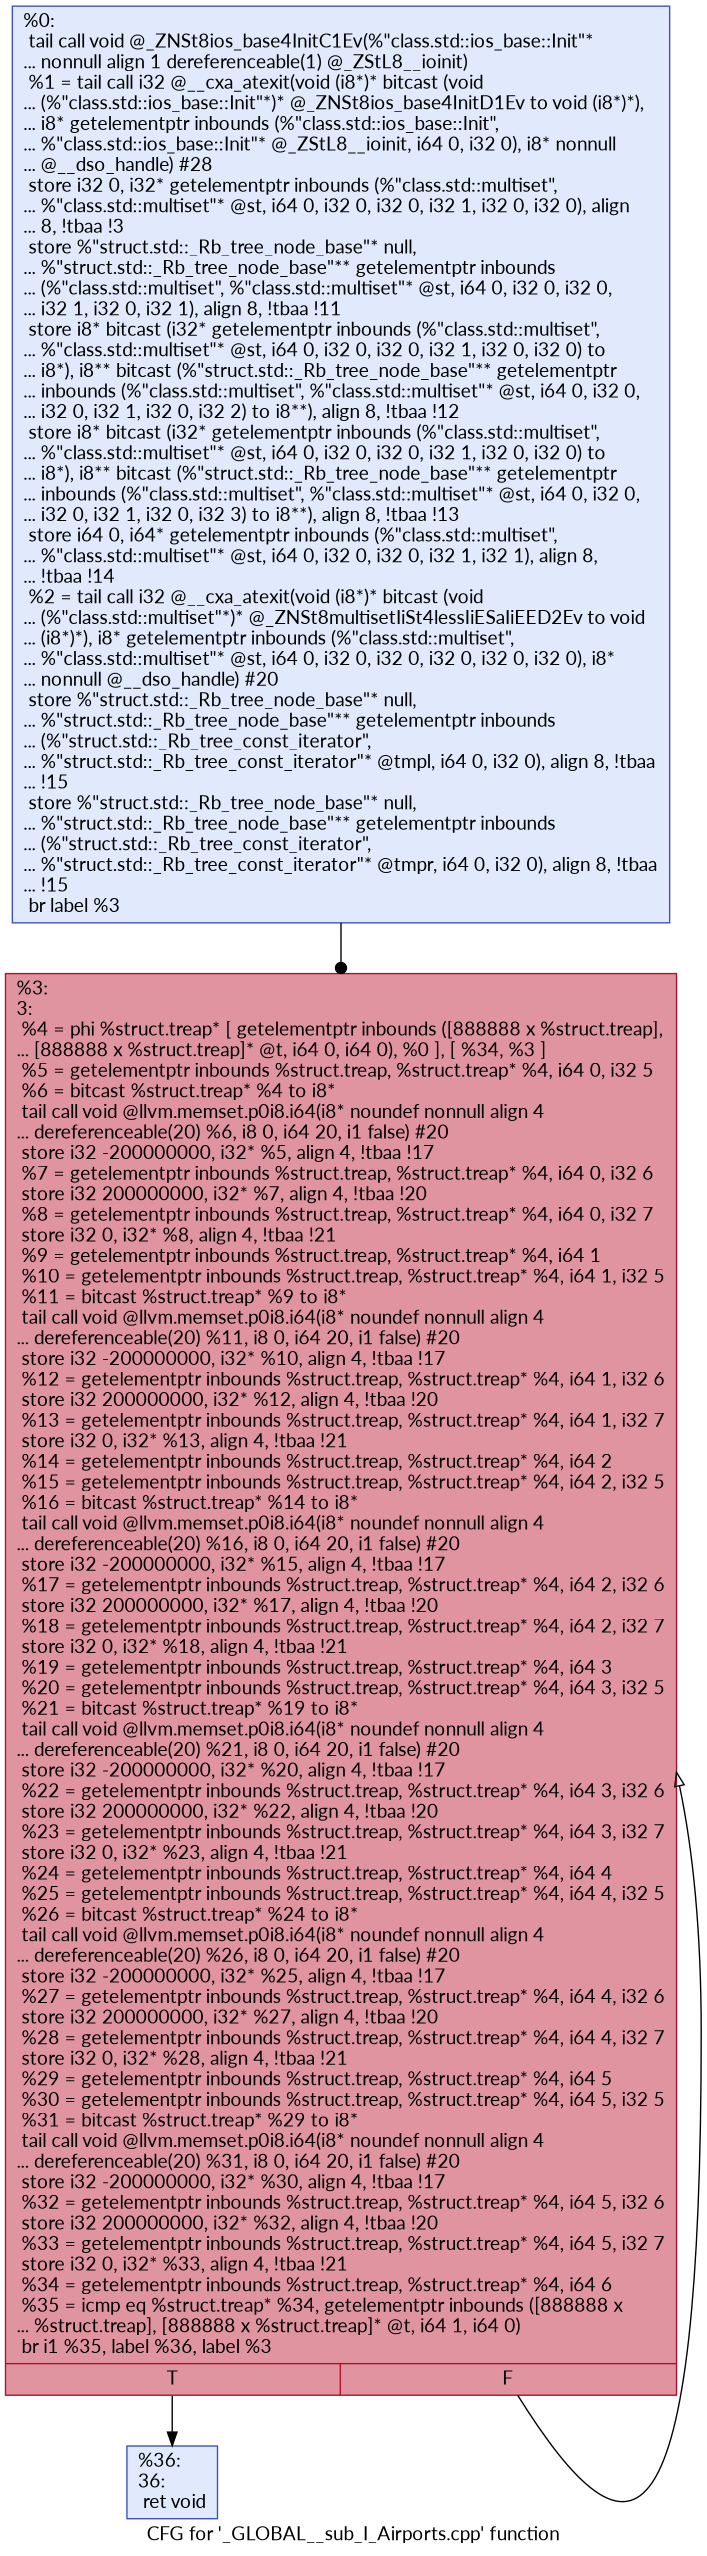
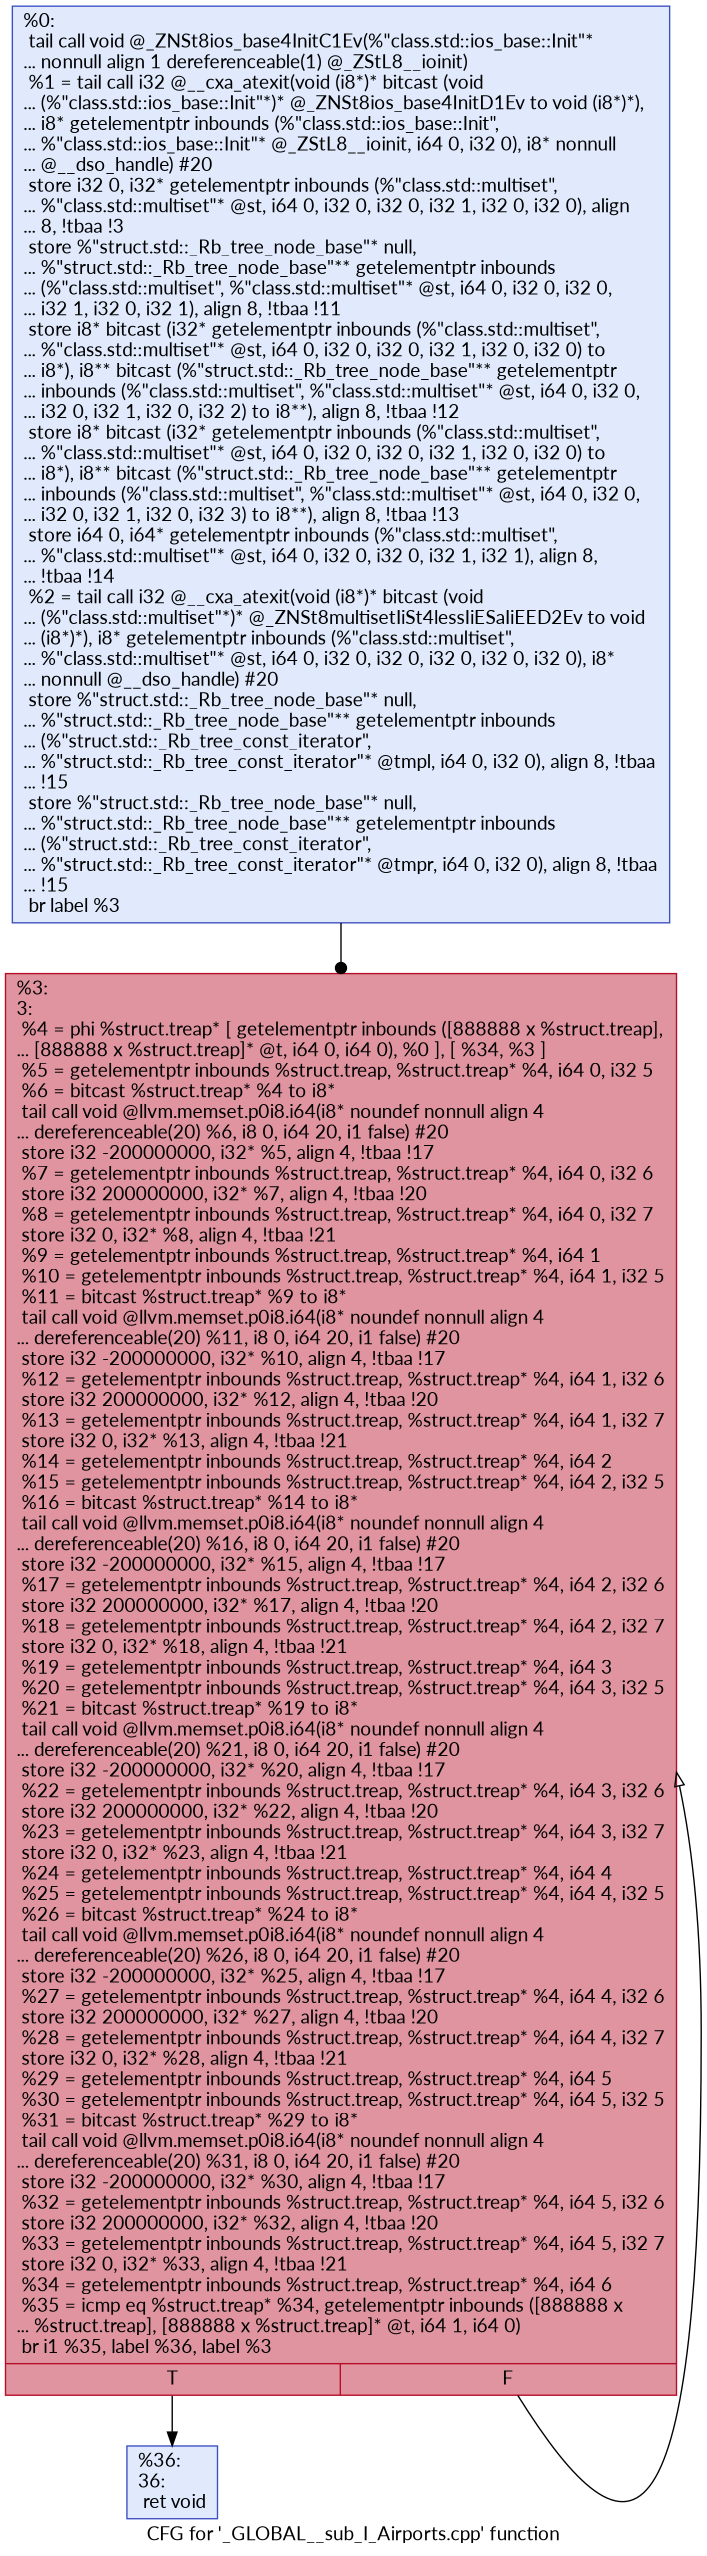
  digraph {
    label="CFG for '_GLOBAL__sub_I_Airports.cpp' function"
    fontname=Lato
    node [color="#3d50c3ff" fillcolor="#b9d0f970" shape=record style=filled fontname=Lato]
    edge [fontname=Lato]
-   n1 [label="{%0:\l  tail call void @_ZNSt8ios_base4InitC1Ev(%\"class.std::ios_base::Init\"*\l... nonnull align 1 dereferenceable(1) @_ZStL8__ioinit)\l  %1 = tail call i32 @__cxa_atexit(void (i8*)* bitcast (void\l... (%\"class.std::ios_base::Init\"*)* @_ZNSt8ios_base4InitD1Ev to void (i8*)*),\l... i8* getelementptr inbounds (%\"class.std::ios_base::Init\",\l... %\"class.std::ios_base::Init\"* @_ZStL8__ioinit, i64 0, i32 0), i8* nonnull\l... @__dso_handle) #28\l  store i32 0, i32* getelementptr inbounds (%\"class.std::multiset\",\l... %\"class.std::multiset\"* @st, i64 0, i32 0, i32 0, i32 1, i32 0, i32 0), align\l... 8, !tbaa !3\l  store %\"struct.std::_Rb_tree_node_base\"* null,\l... %\"struct.std::_Rb_tree_node_base\"** getelementptr inbounds\l... (%\"class.std::multiset\", %\"class.std::multiset\"* @st, i64 0, i32 0, i32 0,\l... i32 1, i32 0, i32 1), align 8, !tbaa !11\l  store i8* bitcast (i32* getelementptr inbounds (%\"class.std::multiset\",\l... %\"class.std::multiset\"* @st, i64 0, i32 0, i32 0, i32 1, i32 0, i32 0) to\l... i8*), i8** bitcast (%\"struct.std::_Rb_tree_node_base\"** getelementptr\l... inbounds (%\"class.std::multiset\", %\"class.std::multiset\"* @st, i64 0, i32 0,\l... i32 0, i32 1, i32 0, i32 2) to i8**), align 8, !tbaa !12\l  store i8* bitcast (i32* getelementptr inbounds (%\"class.std::multiset\",\l... %\"class.std::multiset\"* @st, i64 0, i32 0, i32 0, i32 1, i32 0, i32 0) to\l... i8*), i8** bitcast (%\"struct.std::_Rb_tree_node_base\"** getelementptr\l... inbounds (%\"class.std::multiset\", %\"class.std::multiset\"* @st, i64 0, i32 0,\l... i32 0, i32 1, i32 0, i32 3) to i8**), align 8, !tbaa !13\l  store i64 0, i64* getelementptr inbounds (%\"class.std::multiset\",\l... %\"class.std::multiset\"* @st, i64 0, i32 0, i32 0, i32 1, i32 1), align 8,\l... !tbaa !14\l  %2 = tail call i32 @__cxa_atexit(void (i8*)* bitcast (void\l... (%\"class.std::multiset\"*)* @_ZNSt8multisetIiSt4lessIiESaIiEED2Ev to void\l... (i8*)*), i8* getelementptr inbounds (%\"class.std::multiset\",\l... %\"class.std::multiset\"* @st, i64 0, i32 0, i32 0, i32 0, i32 0, i32 0), i8*\l... nonnull @__dso_handle) #20\l  store %\"struct.std::_Rb_tree_node_base\"* null,\l... %\"struct.std::_Rb_tree_node_base\"** getelementptr inbounds\l... (%\"struct.std::_Rb_tree_const_iterator\",\l... %\"struct.std::_Rb_tree_const_iterator\"* @tmpl, i64 0, i32 0), align 8, !tbaa\l... !15\l  store %\"struct.std::_Rb_tree_node_base\"* null,\l... %\"struct.std::_Rb_tree_node_base\"** getelementptr inbounds\l... (%\"struct.std::_Rb_tree_const_iterator\",\l... %\"struct.std::_Rb_tree_const_iterator\"* @tmpr, i64 0, i32 0), align 8, !tbaa\l... !15\l  br label %3\l}"]
+   n1 [label="{%0:\l  tail call void @_ZNSt8ios_base4InitC1Ev(%\"class.std::ios_base::Init\"*\l... nonnull align 1 dereferenceable(1) @_ZStL8__ioinit)\l  %1 = tail call i32 @__cxa_atexit(void (i8*)* bitcast (void\l... (%\"class.std::ios_base::Init\"*)* @_ZNSt8ios_base4InitD1Ev to void (i8*)*),\l... i8* getelementptr inbounds (%\"class.std::ios_base::Init\",\l... %\"class.std::ios_base::Init\"* @_ZStL8__ioinit, i64 0, i32 0), i8* nonnull\l... @__dso_handle) #20\l  store i32 0, i32* getelementptr inbounds (%\"class.std::multiset\",\l... %\"class.std::multiset\"* @st, i64 0, i32 0, i32 0, i32 1, i32 0, i32 0), align\l... 8, !tbaa !3\l  store %\"struct.std::_Rb_tree_node_base\"* null,\l... %\"struct.std::_Rb_tree_node_base\"** getelementptr inbounds\l... (%\"class.std::multiset\", %\"class.std::multiset\"* @st, i64 0, i32 0, i32 0,\l... i32 1, i32 0, i32 1), align 8, !tbaa !11\l  store i8* bitcast (i32* getelementptr inbounds (%\"class.std::multiset\",\l... %\"class.std::multiset\"* @st, i64 0, i32 0, i32 0, i32 1, i32 0, i32 0) to\l... i8*), i8** bitcast (%\"struct.std::_Rb_tree_node_base\"** getelementptr\l... inbounds (%\"class.std::multiset\", %\"class.std::multiset\"* @st, i64 0, i32 0,\l... i32 0, i32 1, i32 0, i32 2) to i8**), align 8, !tbaa !12\l  store i8* bitcast (i32* getelementptr inbounds (%\"class.std::multiset\",\l... %\"class.std::multiset\"* @st, i64 0, i32 0, i32 0, i32 1, i32 0, i32 0) to\l... i8*), i8** bitcast (%\"struct.std::_Rb_tree_node_base\"** getelementptr\l... inbounds (%\"class.std::multiset\", %\"class.std::multiset\"* @st, i64 0, i32 0,\l... i32 0, i32 1, i32 0, i32 3) to i8**), align 8, !tbaa !13\l  store i64 0, i64* getelementptr inbounds (%\"class.std::multiset\",\l... %\"class.std::multiset\"* @st, i64 0, i32 0, i32 0, i32 1, i32 1), align 8,\l... !tbaa !14\l  %2 = tail call i32 @__cxa_atexit(void (i8*)* bitcast (void\l... (%\"class.std::multiset\"*)* @_ZNSt8multisetIiSt4lessIiESaIiEED2Ev to void\l... (i8*)*), i8* getelementptr inbounds (%\"class.std::multiset\",\l... %\"class.std::multiset\"* @st, i64 0, i32 0, i32 0, i32 0, i32 0, i32 0), i8*\l... nonnull @__dso_handle) #20\l  store %\"struct.std::_Rb_tree_node_base\"* null,\l... %\"struct.std::_Rb_tree_node_base\"** getelementptr inbounds\l... (%\"struct.std::_Rb_tree_const_iterator\",\l... %\"struct.std::_Rb_tree_const_iterator\"* @tmpl, i64 0, i32 0), align 8, !tbaa\l... !15\l  store %\"struct.std::_Rb_tree_node_base\"* null,\l... %\"struct.std::_Rb_tree_node_base\"** getelementptr inbounds\l... (%\"struct.std::_Rb_tree_const_iterator\",\l... %\"struct.std::_Rb_tree_const_iterator\"* @tmpr, i64 0, i32 0), align 8, !tbaa\l... !15\l  br label %3\l}"]
    n2 [color="#b70d28ff" fillcolor="#b70d2870" label="{%3:\l3:                                                \l  %4 = phi %struct.treap* [ getelementptr inbounds ([888888 x %struct.treap],\l... [888888 x %struct.treap]* @t, i64 0, i64 0), %0 ], [ %34, %3 ]\l  %5 = getelementptr inbounds %struct.treap, %struct.treap* %4, i64 0, i32 5\l  %6 = bitcast %struct.treap* %4 to i8*\l  tail call void @llvm.memset.p0i8.i64(i8* noundef nonnull align 4\l... dereferenceable(20) %6, i8 0, i64 20, i1 false) #20\l  store i32 -200000000, i32* %5, align 4, !tbaa !17\l  %7 = getelementptr inbounds %struct.treap, %struct.treap* %4, i64 0, i32 6\l  store i32 200000000, i32* %7, align 4, !tbaa !20\l  %8 = getelementptr inbounds %struct.treap, %struct.treap* %4, i64 0, i32 7\l  store i32 0, i32* %8, align 4, !tbaa !21\l  %9 = getelementptr inbounds %struct.treap, %struct.treap* %4, i64 1\l  %10 = getelementptr inbounds %struct.treap, %struct.treap* %4, i64 1, i32 5\l  %11 = bitcast %struct.treap* %9 to i8*\l  tail call void @llvm.memset.p0i8.i64(i8* noundef nonnull align 4\l... dereferenceable(20) %11, i8 0, i64 20, i1 false) #20\l  store i32 -200000000, i32* %10, align 4, !tbaa !17\l  %12 = getelementptr inbounds %struct.treap, %struct.treap* %4, i64 1, i32 6\l  store i32 200000000, i32* %12, align 4, !tbaa !20\l  %13 = getelementptr inbounds %struct.treap, %struct.treap* %4, i64 1, i32 7\l  store i32 0, i32* %13, align 4, !tbaa !21\l  %14 = getelementptr inbounds %struct.treap, %struct.treap* %4, i64 2\l  %15 = getelementptr inbounds %struct.treap, %struct.treap* %4, i64 2, i32 5\l  %16 = bitcast %struct.treap* %14 to i8*\l  tail call void @llvm.memset.p0i8.i64(i8* noundef nonnull align 4\l... dereferenceable(20) %16, i8 0, i64 20, i1 false) #20\l  store i32 -200000000, i32* %15, align 4, !tbaa !17\l  %17 = getelementptr inbounds %struct.treap, %struct.treap* %4, i64 2, i32 6\l  store i32 200000000, i32* %17, align 4, !tbaa !20\l  %18 = getelementptr inbounds %struct.treap, %struct.treap* %4, i64 2, i32 7\l  store i32 0, i32* %18, align 4, !tbaa !21\l  %19 = getelementptr inbounds %struct.treap, %struct.treap* %4, i64 3\l  %20 = getelementptr inbounds %struct.treap, %struct.treap* %4, i64 3, i32 5\l  %21 = bitcast %struct.treap* %19 to i8*\l  tail call void @llvm.memset.p0i8.i64(i8* noundef nonnull align 4\l... dereferenceable(20) %21, i8 0, i64 20, i1 false) #20\l  store i32 -200000000, i32* %20, align 4, !tbaa !17\l  %22 = getelementptr inbounds %struct.treap, %struct.treap* %4, i64 3, i32 6\l  store i32 200000000, i32* %22, align 4, !tbaa !20\l  %23 = getelementptr inbounds %struct.treap, %struct.treap* %4, i64 3, i32 7\l  store i32 0, i32* %23, align 4, !tbaa !21\l  %24 = getelementptr inbounds %struct.treap, %struct.treap* %4, i64 4\l  %25 = getelementptr inbounds %struct.treap, %struct.treap* %4, i64 4, i32 5\l  %26 = bitcast %struct.treap* %24 to i8*\l  tail call void @llvm.memset.p0i8.i64(i8* noundef nonnull align 4\l... dereferenceable(20) %26, i8 0, i64 20, i1 false) #20\l  store i32 -200000000, i32* %25, align 4, !tbaa !17\l  %27 = getelementptr inbounds %struct.treap, %struct.treap* %4, i64 4, i32 6\l  store i32 200000000, i32* %27, align 4, !tbaa !20\l  %28 = getelementptr inbounds %struct.treap, %struct.treap* %4, i64 4, i32 7\l  store i32 0, i32* %28, align 4, !tbaa !21\l  %29 = getelementptr inbounds %struct.treap, %struct.treap* %4, i64 5\l  %30 = getelementptr inbounds %struct.treap, %struct.treap* %4, i64 5, i32 5\l  %31 = bitcast %struct.treap* %29 to i8*\l  tail call void @llvm.memset.p0i8.i64(i8* noundef nonnull align 4\l... dereferenceable(20) %31, i8 0, i64 20, i1 false) #20\l  store i32 -200000000, i32* %30, align 4, !tbaa !17\l  %32 = getelementptr inbounds %struct.treap, %struct.treap* %4, i64 5, i32 6\l  store i32 200000000, i32* %32, align 4, !tbaa !20\l  %33 = getelementptr inbounds %struct.treap, %struct.treap* %4, i64 5, i32 7\l  store i32 0, i32* %33, align 4, !tbaa !21\l  %34 = getelementptr inbounds %struct.treap, %struct.treap* %4, i64 6\l  %35 = icmp eq %struct.treap* %34, getelementptr inbounds ([888888 x\l... %struct.treap], [888888 x %struct.treap]* @t, i64 1, i64 0)\l  br i1 %35, label %36, label %3\l|{<s0>T|<s1>F}}"]
    n3 [label="{%36:\l36:                                               \l  ret void\l}"]
    n1 -> n2 [arrowhead=dot]
    n2 -> n2 [tailport=s1 arrowhead=onormal]
    n2 -> n3 [tailport=s0 arrowhead=normal]
  }
